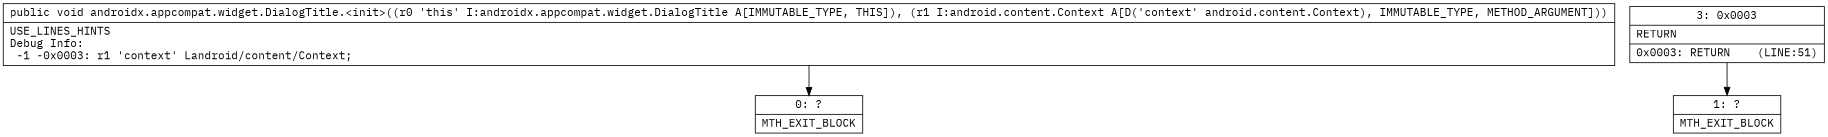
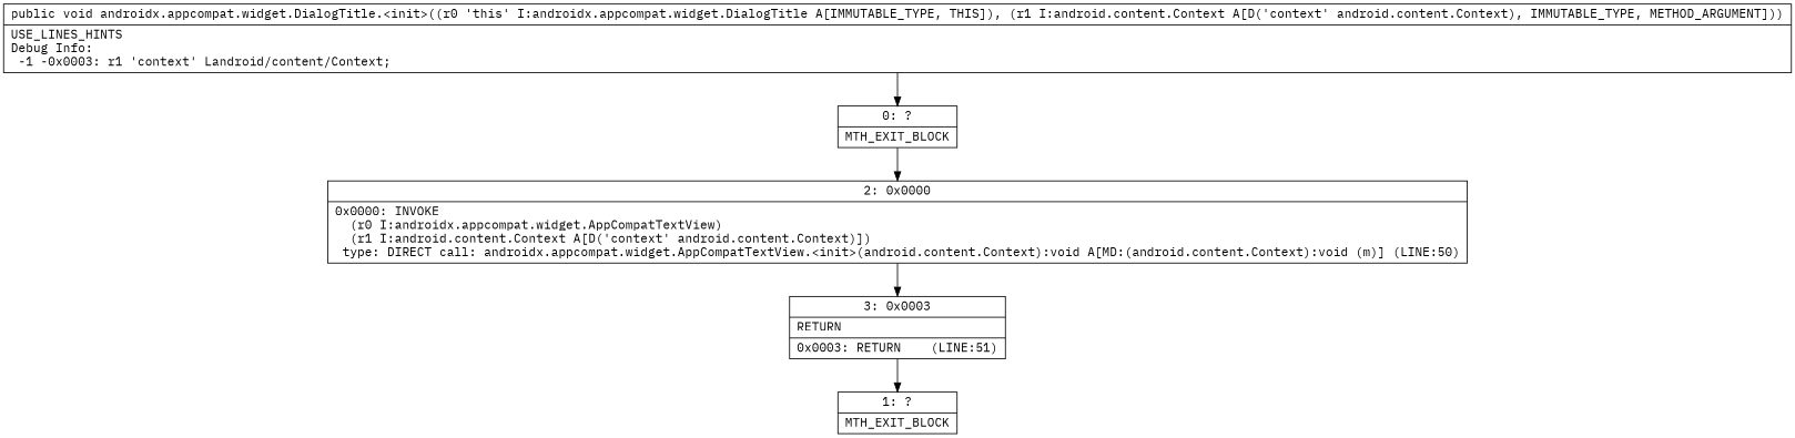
  digraph {
    fontname="IBM Plex Mono"
    node [fontname="IBM Plex Mono" shape=record]
    edge [fontname="IBM Plex Mono"]
    n1 [label="{0\:\ ?|MTH_EXIT_BLOCK\l}"]
+   n2 [label="{2\:\ 0x0000|0x0000: INVOKE  \l  (r0 I:androidx.appcompat.widget.AppCompatTextView)\l  (r1 I:android.content.Context A[D('context' android.content.Context)])\l type: DIRECT call: androidx.appcompat.widget.AppCompatTextView.\<init\>(android.content.Context):void A[MD:(android.content.Context):void (m)] (LINE:50)\l}"]
    n3 [label="{3\:\ 0x0003|RETURN\l|0x0003: RETURN    (LINE:51)\l}"]
    n4 [label="{1\:\ ?|MTH_EXIT_BLOCK\l}"]
    n5 [label="{public void androidx.appcompat.widget.DialogTitle.\<init\>((r0 'this' I:androidx.appcompat.widget.DialogTitle A[IMMUTABLE_TYPE, THIS]), (r1 I:android.content.Context A[D('context' android.content.Context), IMMUTABLE_TYPE, METHOD_ARGUMENT]))  | USE_LINES_HINTS\lDebug Info:\l  \-1 \-0x0003: r1 'context' Landroid\/content\/Context;\l}"]
+   n1 -> n2
+   n2 -> n3
    n3 -> n4
    n5 -> n1
  }
